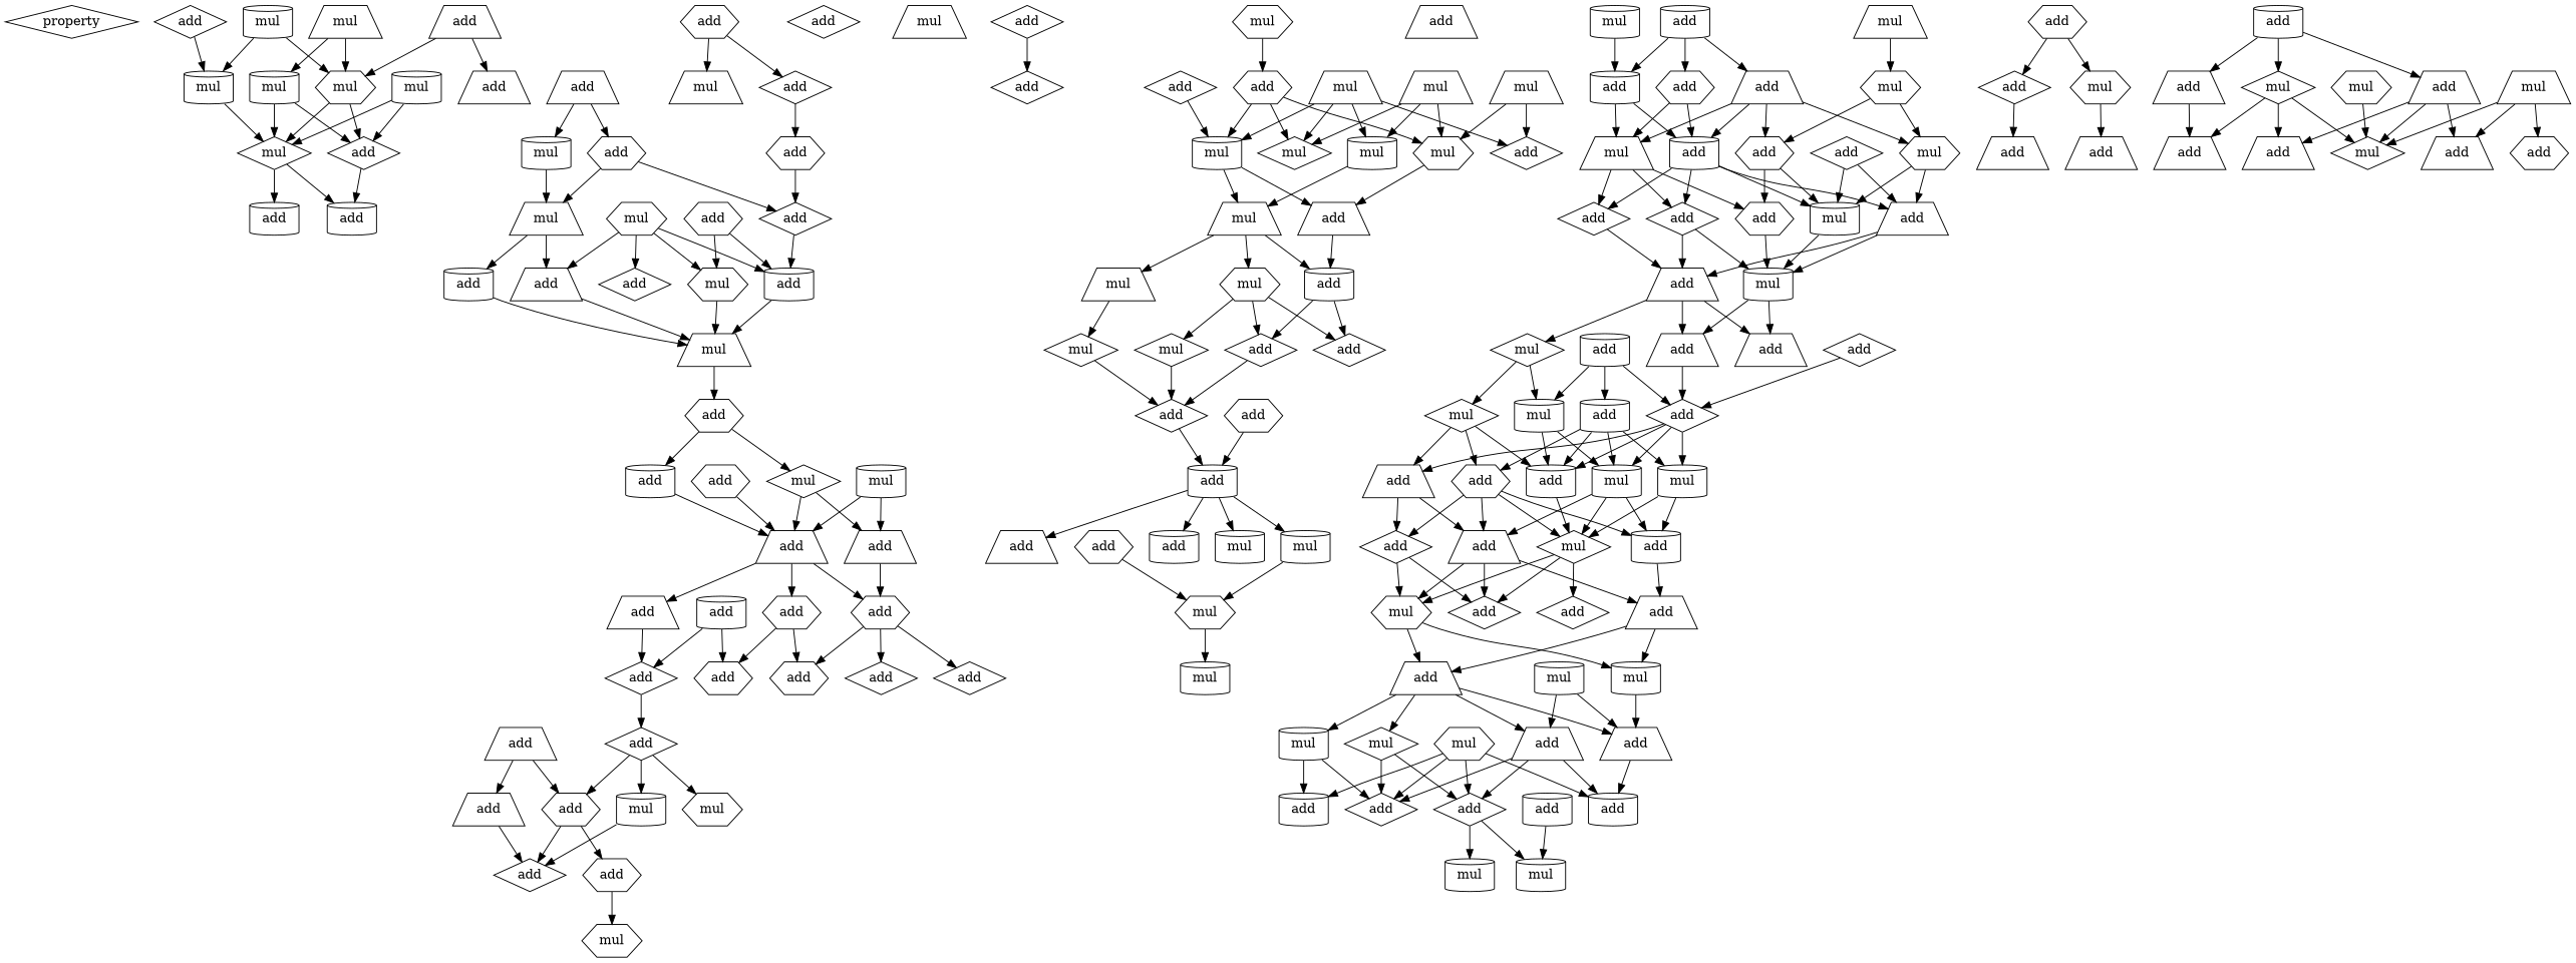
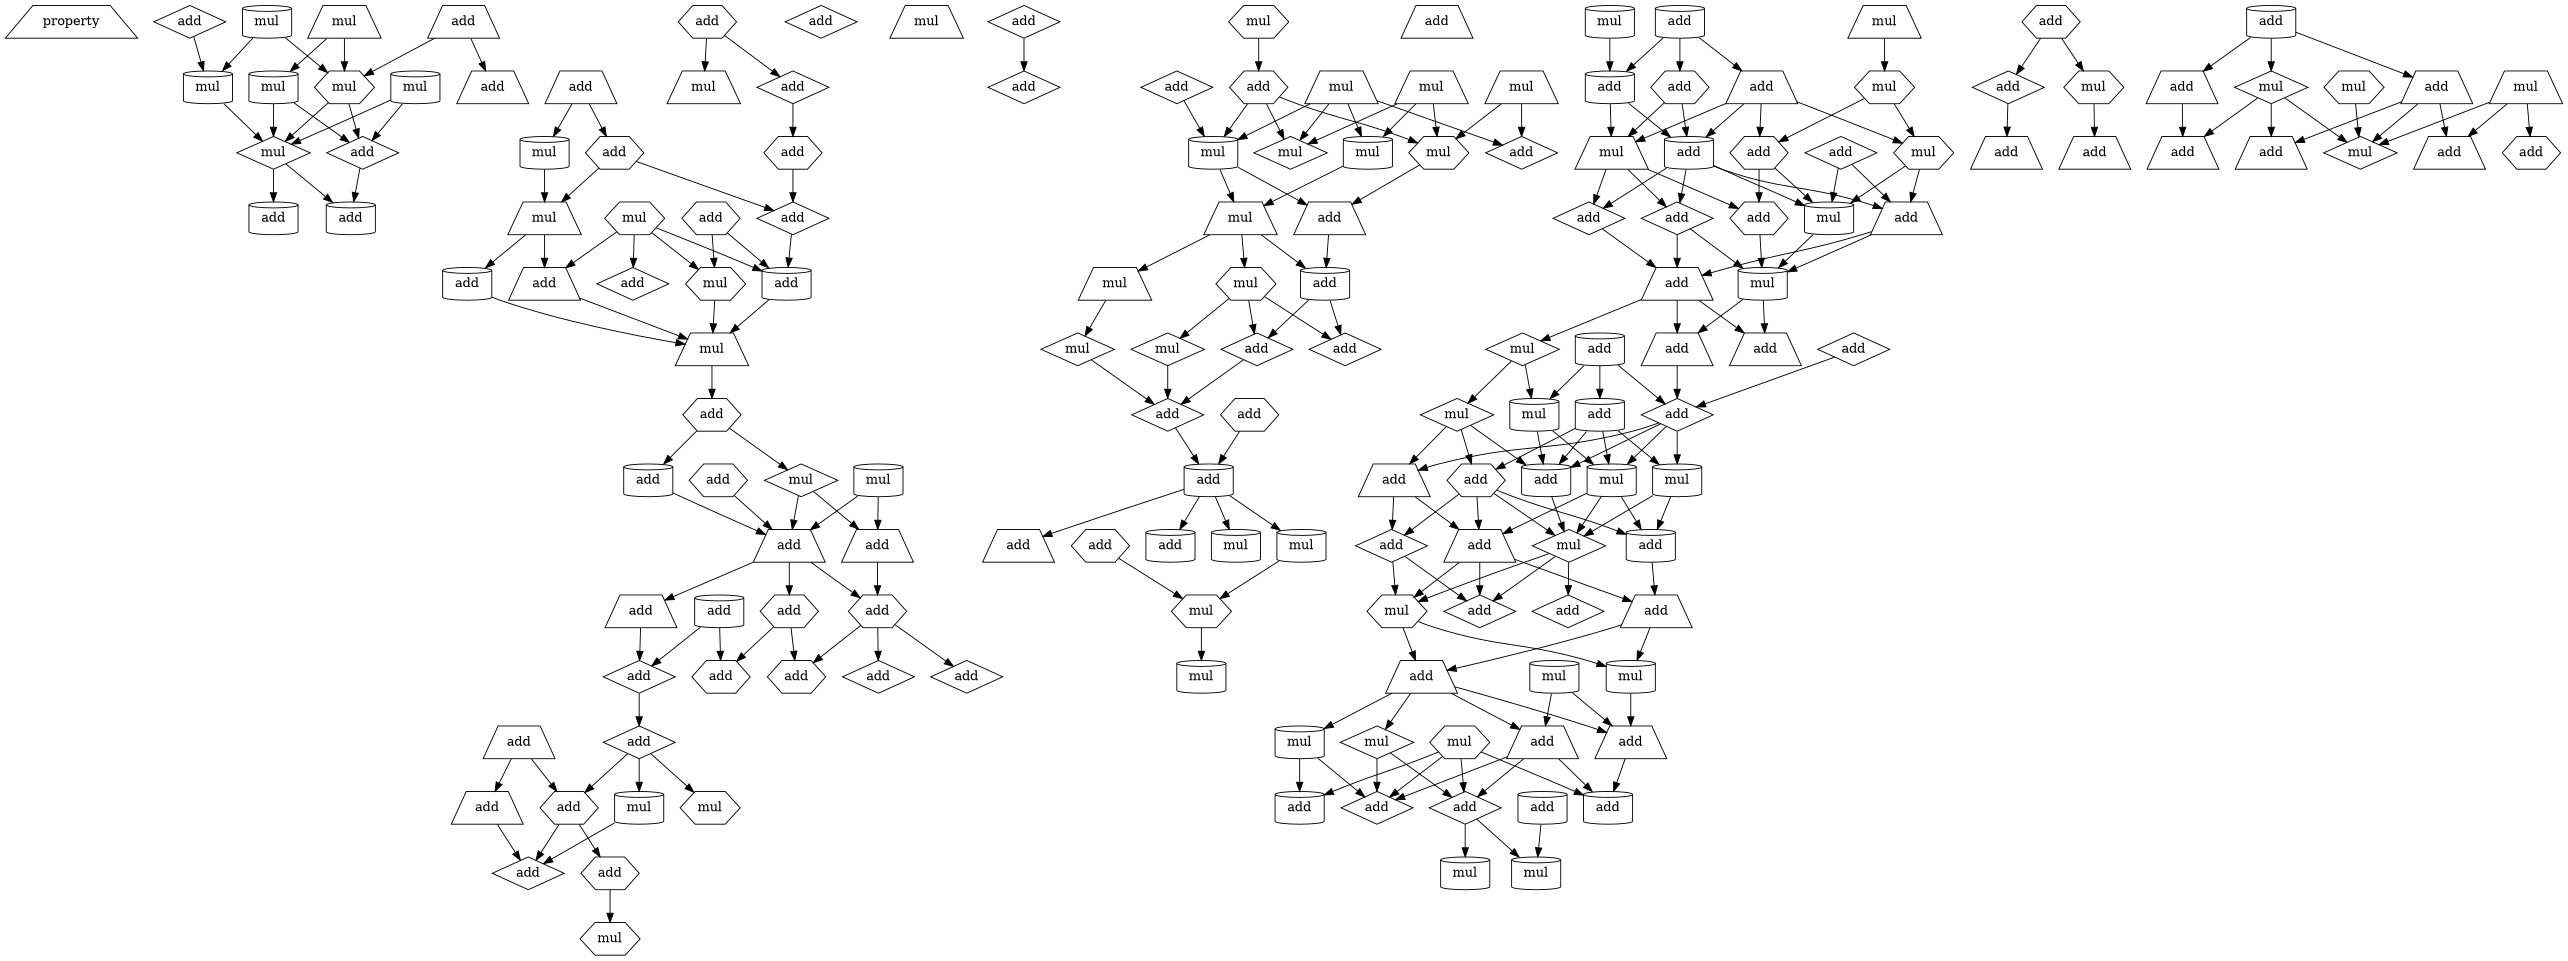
  digraph {
    node [fontcolor=black shape=trapezium]
-   property [lf=1.8 mul=2 shape=diamond]
+   property [lf=1.8 mul=2]
    n2 [label=mul shape=cylinder]
    n3 [label=mul shape=hexagon]
    n4 [label=mul shape=cylinder]
    n5 [label=mul]
    n6 [label=mul shape=cylinder]
    n7 [label=add]
    n8 [label=add]
    n9 [label=add shape=diamond]
    n10 [label=mul shape=diamond]
    n11 [label=add shape=diamond]
    n12 [label=mul shape=cylinder]
    n13 [label=add shape=cylinder]
    n14 [label=add shape=cylinder]
    n15 [label=add shape=hexagon]
    n16 [label=add shape=diamond]
    n17 [label=mul]
    n18 [label=add shape=diamond]
    n19 [label=add shape=hexagon]
    n20 [label=add]
    n21 [label=mul shape=cylinder]
    n22 [label=add shape=hexagon]
    n23 [label=mul]
    n24 [label=add shape=diamond]
    n25 [label=add shape=cylinder]
    n26 [label=add]
    n27 [label=mul shape=hexagon]
    n28 [label=mul shape=hexagon]
    n29 [label=add shape=cylinder]
    n30 [label=add shape=diamond]
    n31 [label=add shape=hexagon]
    n32 [label=mul]
    n33 [label=add shape=hexagon]
    n34 [label=add shape=cylinder]
    n35 [label=mul shape=diamond]
    n36 [label=add]
    n37 [label=add shape=hexagon]
    n38 [label=add]
    n39 [label=mul shape=cylinder]
    n40 [label=add shape=hexagon]
    n41 [label=add shape=hexagon]
    n42 [label=add]
    n43 [label=mul]
    n44 [label=add shape=hexagon]
    n45 [label=add shape=diamond]
    n46 [label=add shape=diamond]
    n47 [label=add shape=hexagon]
    n48 [label=add shape=diamond]
    n49 [label=add shape=cylinder]
    n50 [label=add shape=diamond]
    n51 [label=add]
    n52 [label=add]
    n53 [label=add shape=hexagon]
    n54 [label=mul shape=hexagon]
    n55 [label=mul shape=cylinder]
    n56 [label=add shape=diamond]
    n57 [label=add shape=hexagon]
    n58 [label=mul shape=hexagon]
    n59 [label=add shape=diamond]
    n60 [label=add shape=diamond]
    n61 [label=mul shape=hexagon]
    n62 [label=add shape=hexagon]
    n63 [label=mul]
    n64 [label=add shape=diamond]
    n65 [label=mul shape=cylinder]
    n66 [label=mul shape=cylinder]
    n67 [label=mul shape=diamond]
    n68 [label=mul]
    n69 [label=mul shape=hexagon]
    n70 [label=mul]
    n71 [label=add shape=diamond]
    n72 [label=mul]
    n73 [label=add]
    n74 [label=mul shape=hexagon]
    n75 [label=mul]
    n76 [label=add shape=cylinder]
    n77 [label=mul shape=diamond]
    n78 [label=add shape=diamond]
    n79 [label=add shape=diamond]
    n80 [label=mul shape=diamond]
    n81 [label=add shape=diamond]
    n82 [label=add shape=cylinder]
    n83 [label=add shape=hexagon]
    n84 [label=mul shape=cylinder]
    n85 [label=add]
    n86 [label=add shape=cylinder]
    n87 [label=mul shape=cylinder]
    n88 [label=mul shape=hexagon]
    n89 [label=add shape=hexagon]
    n90 [label=mul shape=cylinder]
    n91 [label=add]
    n92 [label=add shape=cylinder]
    n93 [label=add shape=cylinder]
    n94 [label=add shape=hexagon]
    n95 [label=add]
    n96 [label=mul shape=cylinder]
    n97 [label=mul]
    n98 [label=mul shape=hexagon]
    n99 [label=mul]
    n100 [label=add shape=cylinder]
    n101 [label=mul shape=hexagon]
    n102 [label=add shape=hexagon]
    n103 [label=mul shape=cylinder]
    n104 [label=add]
    n105 [label=add shape=diamond]
    n106 [label=add shape=hexagon]
    n107 [label=add shape=diamond]
    n108 [label=add shape=diamond]
    n109 [label=add]
    n110 [label=mul shape=cylinder]
    n111 [label=add]
    n112 [label=add]
    n113 [label=mul shape=diamond]
    n114 [label=mul shape=cylinder]
    n115 [label=mul shape=diamond]
    n116 [label=add shape=diamond]
    n117 [label=add shape=diamond]
    n118 [label=add shape=cylinder]
    n119 [label=add shape=cylinder]
    n120 [label=add]
    n121 [label=mul shape=cylinder]
    n122 [label=mul shape=cylinder]
    n123 [label=add shape=cylinder]
    n124 [label=add shape=hexagon]
    n125 [label=add shape=diamond]
    n126 [label=add]
    n127 [label=add shape=cylinder]
    n128 [label=mul shape=diamond]
    n129 [label=add shape=diamond]
    n130 [label=mul shape=hexagon]
    n131 [label=add]
    n132 [label=add shape=diamond]
    n133 [label=add]
    n134 [label=mul shape=cylinder]
    n135 [label=mul shape=cylinder]
    n136 [label=add]
    n137 [label=add]
    n138 [label=mul shape=cylinder]
    n139 [label=mul shape=diamond]
    n140 [label=add shape=cylinder]
    n141 [label=add shape=diamond]
    n142 [label=add shape=diamond]
    n143 [label=add shape=cylinder]
    n144 [label=mul shape=hexagon]
    n145 [label=mul shape=cylinder]
    n146 [label=mul shape=cylinder]
    n147 [label=add shape=cylinder]
    n148 [label=add shape=hexagon]
    n149 [label=add shape=diamond]
    n150 [label=mul shape=hexagon]
    n151 [label=add]
    n152 [label=add]
    n153 [label=add shape=cylinder]
    n154 [label=add]
    n155 [label=add]
    n156 [label=mul shape=diamond]
    n157 [label=mul]
    n158 [label=add shape=hexagon]
    n159 [label=mul shape=diamond]
    n160 [label=add]
    n161 [label=add]
    n162 [label=mul shape=hexagon]
    n163 [label=add]
    n2 -> n3
    n2 -> n4
    n3 -> n10
    n3 -> n11
    n4 -> n10
    n5 -> n3
    n5 -> n6
    n6 -> n10
    n6 -> n11
    n7 -> n3
    n7 -> n8
    n9 -> n4
    n10 -> n13
    n10 -> n14
    n11 -> n13
    n12 -> n10
    n12 -> n11
    n15 -> n16
    n15 -> n17
    n16 -> n19
    n19 -> n24
    n20 -> n21
    n20 -> n22
    n21 -> n23
    n22 -> n23
    n22 -> n24
    n23 -> n25
    n23 -> n26
    n24 -> n29
    n25 -> n32
    n26 -> n32
    n27 -> n26
    n27 -> n28
    n27 -> n29
    n27 -> n30
    n28 -> n32
    n29 -> n32
    n31 -> n28
    n31 -> n29
    n32 -> n33
    n33 -> n34
    n33 -> n35
    n34 -> n36
    n35 -> n36
    n35 -> n38
    n36 -> n40
    n36 -> n41
    n36 -> n42
    n37 -> n36
    n38 -> n40
    n39 -> n36
    n39 -> n38
    n40 -> n44
    n40 -> n45
    n40 -> n46
    n41 -> n44
    n41 -> n47
    n42 -> n48
    n48 -> n50
    n49 -> n47
    n49 -> n48
    n50 -> n53
    n50 -> n54
    n50 -> n55
    n51 -> n52
    n51 -> n53
    n52 -> n56
    n53 -> n56
    n53 -> n57
    n55 -> n56
    n57 -> n58
    n59 -> n60
    n61 -> n62
    n62 -> n65
    n62 -> n67
    n62 -> n69
    n63 -> n64
    n63 -> n65
    n63 -> n66
    n63 -> n67
    n65 -> n72
    n65 -> n73
    n66 -> n72
    n68 -> n64
    n68 -> n69
    n69 -> n73
    n70 -> n66
    n70 -> n67
    n70 -> n69
    n71 -> n65
    n72 -> n74
    n72 -> n75
    n72 -> n76
    n73 -> n76
    n74 -> n77
    n74 -> n78
    n74 -> n79
    n75 -> n80
    n76 -> n78
    n76 -> n79
    n77 -> n81
    n78 -> n81
    n80 -> n81
    n81 -> n82
    n82 -> n84
    n82 -> n85
    n82 -> n86
    n82 -> n87
    n83 -> n82
    n84 -> n88
    n88 -> n90
    n89 -> n88
    n92 -> n93
    n92 -> n94
    n92 -> n95
    n93 -> n99
    n93 -> n100
    n94 -> n99
    n94 -> n100
    n95 -> n99
    n95 -> n100
    n95 -> n101
    n95 -> n102
    n96 -> n93
    n97 -> n98
    n98 -> n101
    n98 -> n102
    n99 -> n106
    n99 -> n107
    n99 -> n108
    n100 -> n103
    n100 -> n104
    n100 -> n107
    n100 -> n108
    n101 -> n103
    n101 -> n104
    n102 -> n103
    n102 -> n106
    n103 -> n110
    n104 -> n109
    n104 -> n110
    n105 -> n103
    n105 -> n104
    n106 -> n110
    n107 -> n109
    n108 -> n109
    n108 -> n110
    n109 -> n111
    n109 -> n112
    n109 -> n113
    n110 -> n111
    n110 -> n112
    n111 -> n117
    n113 -> n114
    n113 -> n115
    n114 -> n121
    n114 -> n123
    n115 -> n120
    n115 -> n123
    n115 -> n124
    n116 -> n117
    n117 -> n120
    n117 -> n121
    n117 -> n122
    n117 -> n123
    n118 -> n114
    n118 -> n117
    n118 -> n119
    n119 -> n121
    n119 -> n122
    n119 -> n123
    n119 -> n124
    n120 -> n125
    n120 -> n126
    n121 -> n126
    n121 -> n127
    n121 -> n128
    n122 -> n127
    n122 -> n128
    n123 -> n128
    n124 -> n125
    n124 -> n126
    n124 -> n127
    n124 -> n128
    n125 -> n129
    n125 -> n130
    n126 -> n129
    n126 -> n130
    n126 -> n131
    n127 -> n131
    n128 -> n129
    n128 -> n130
    n128 -> n132
    n130 -> n133
    n130 -> n134
    n131 -> n133
    n131 -> n134
    n133 -> n136
    n133 -> n137
    n133 -> n138
    n133 -> n139
    n134 -> n137
    n135 -> n136
    n135 -> n137
    n136 -> n141
    n136 -> n142
    n136 -> n143
    n137 -> n143
    n138 -> n140
    n138 -> n141
    n139 -> n141
    n139 -> n142
    n142 -> n145
    n142 -> n146
    n144 -> n140
    n144 -> n141
    n144 -> n142
    n144 -> n143
    n147 -> n146
    n148 -> n149
    n148 -> n150
    n149 -> n151
    n150 -> n152
    n153 -> n154
    n153 -> n155
    n153 -> n156
    n154 -> n161
    n155 -> n159
    n155 -> n160
    n155 -> n163
    n156 -> n159
    n156 -> n161
    n156 -> n163
    n157 -> n158
    n157 -> n159
    n157 -> n160
    n162 -> n159
  }
